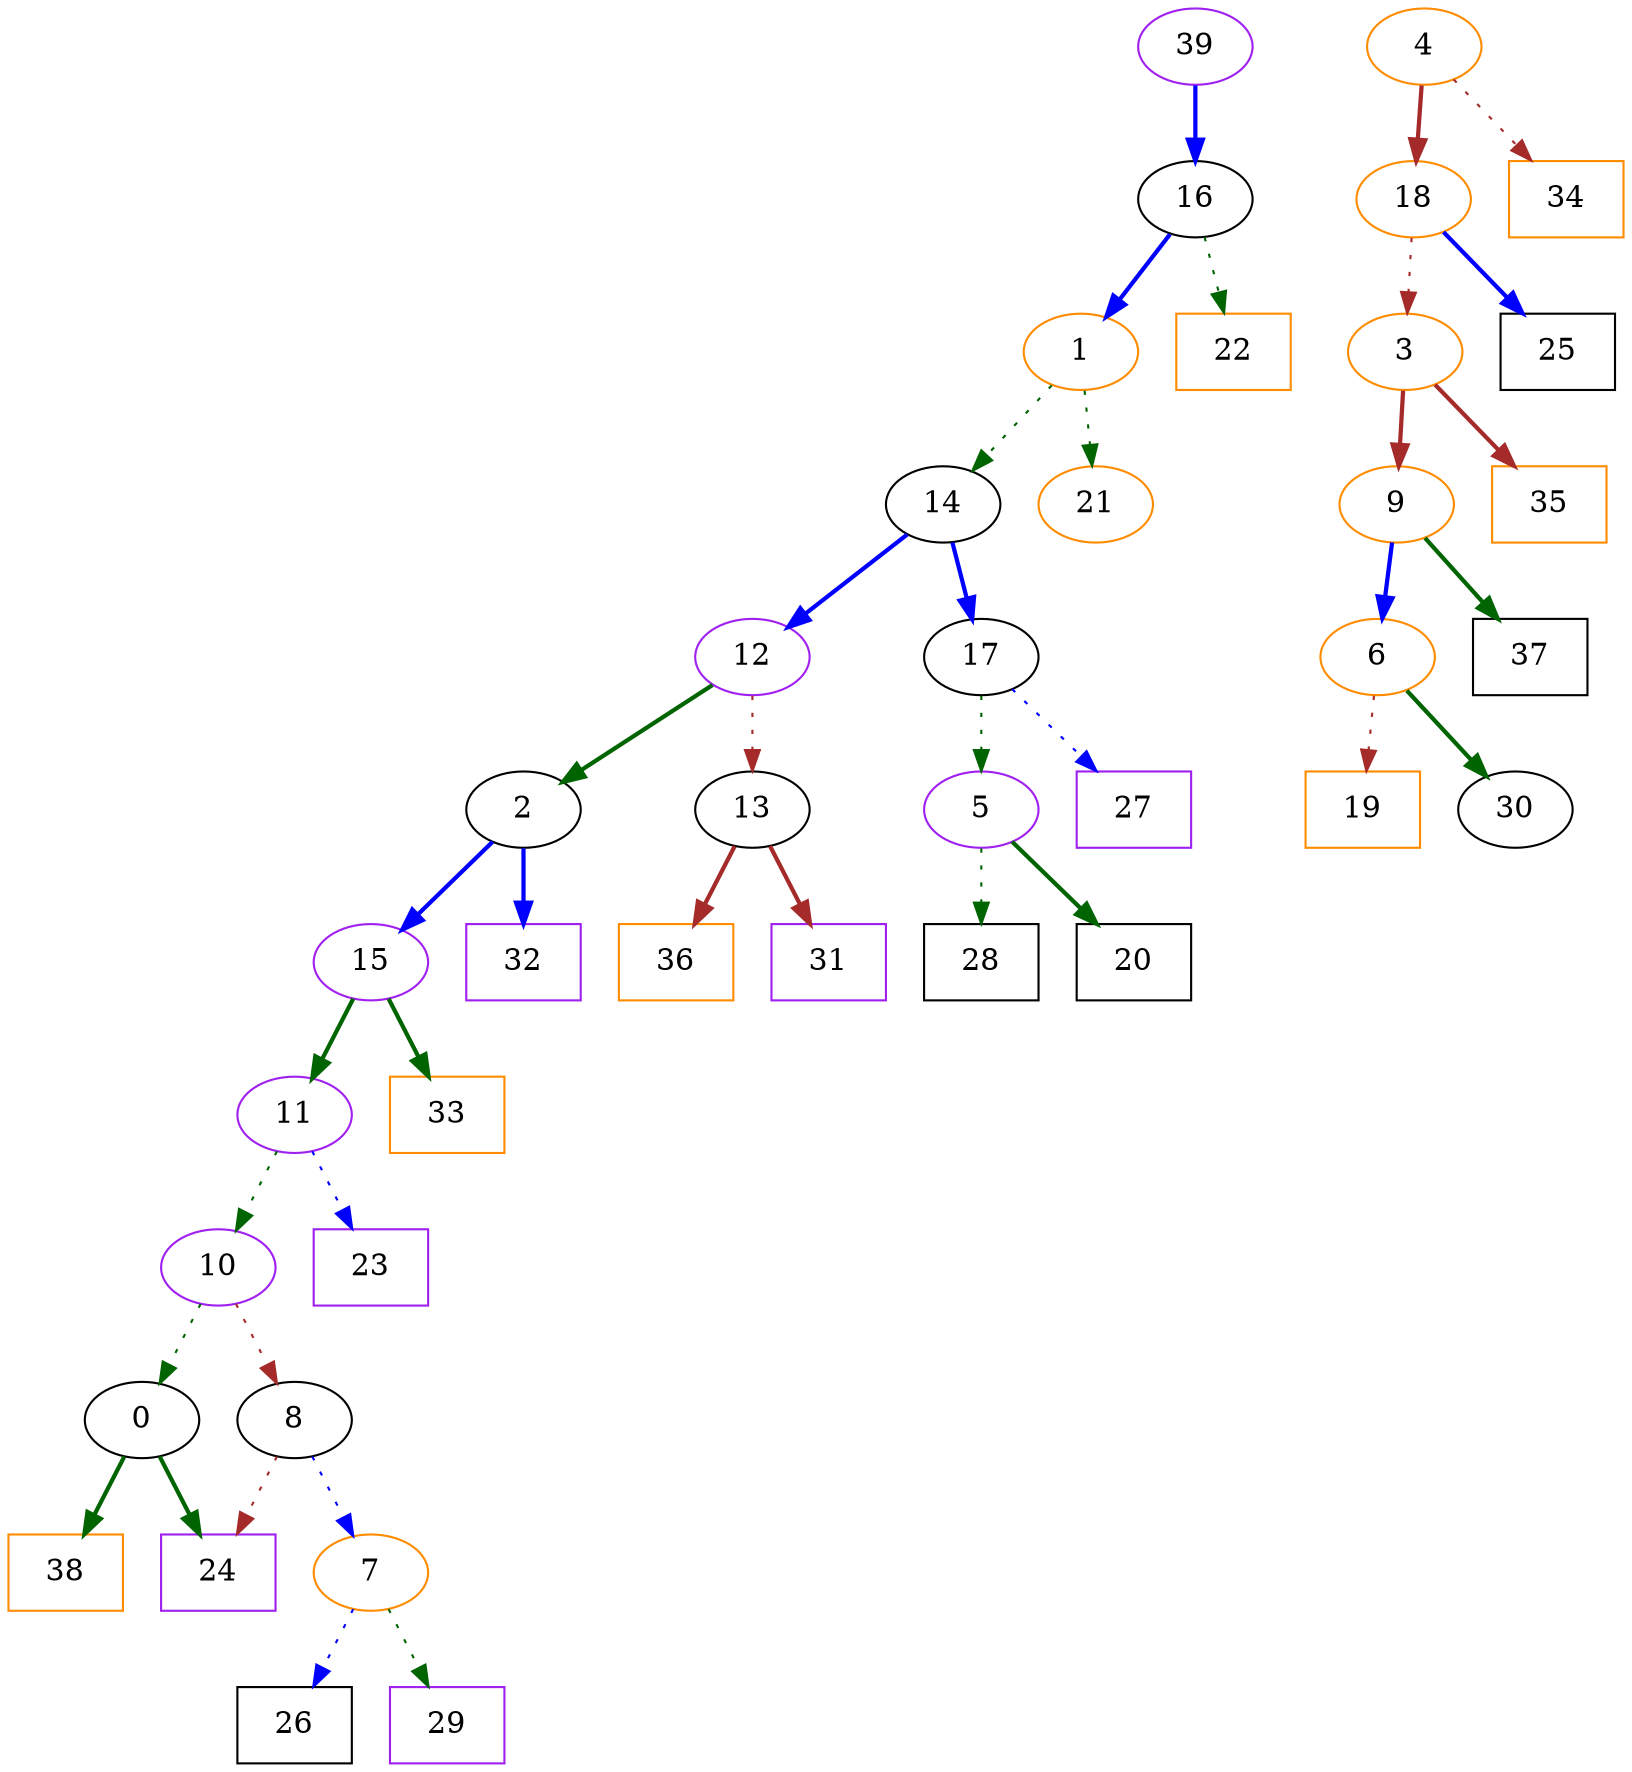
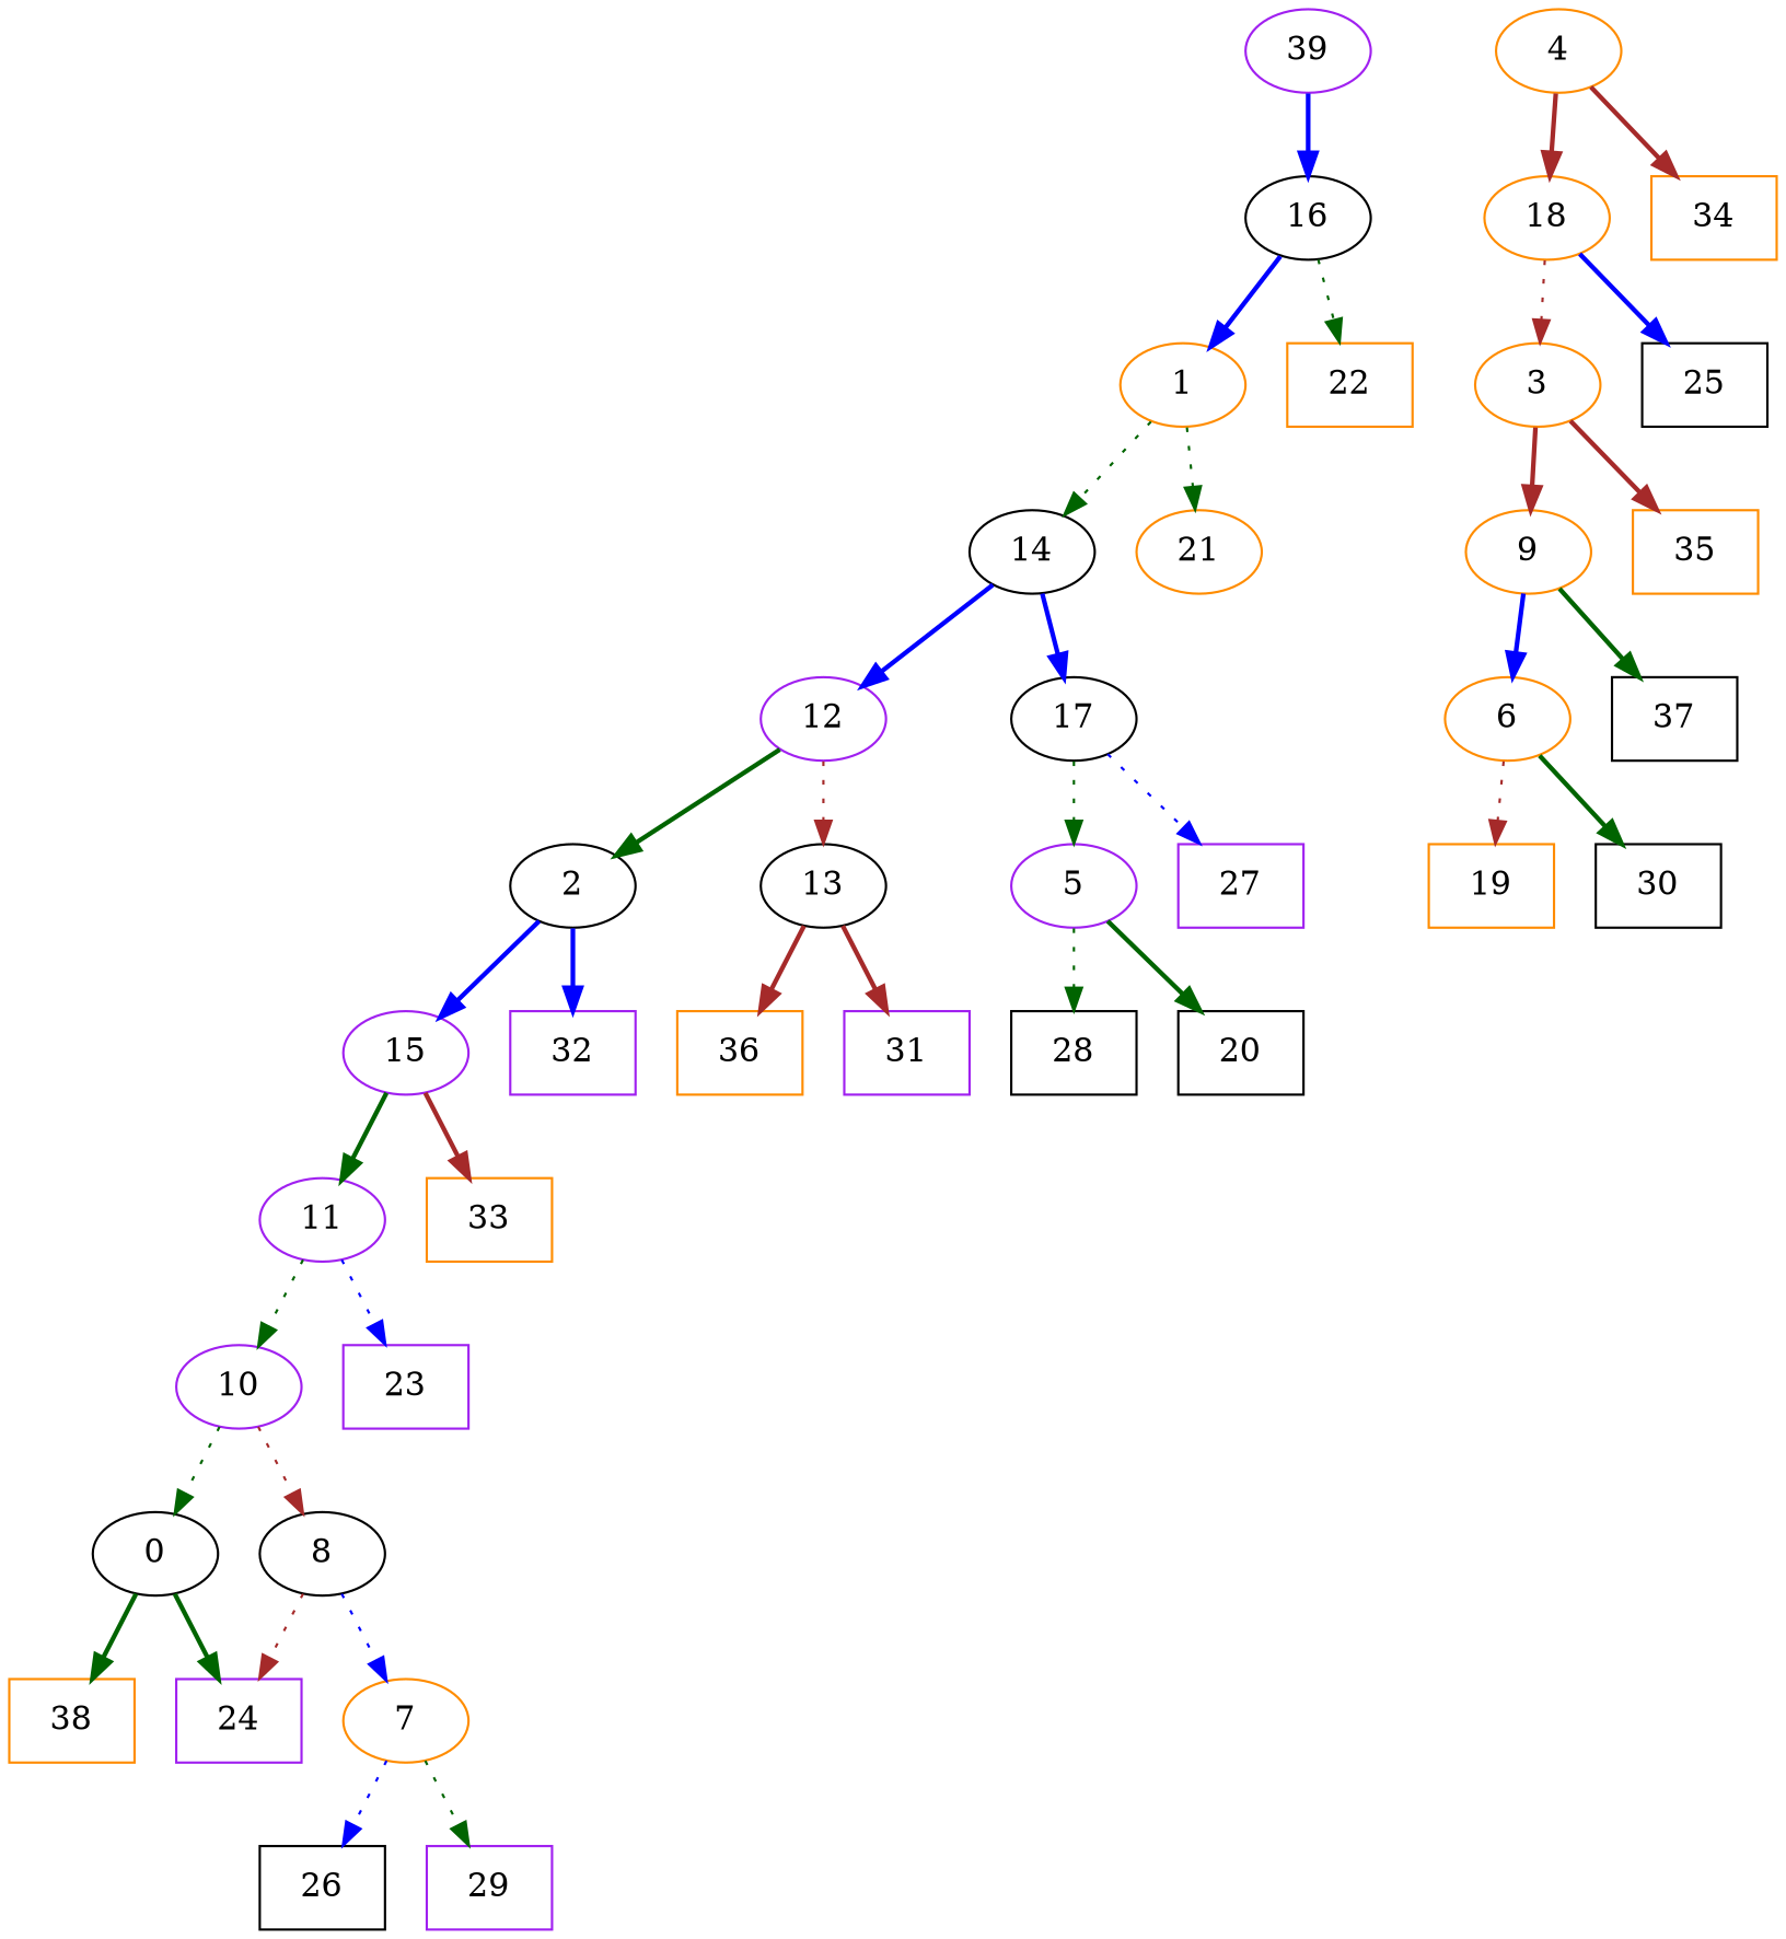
  digraph {
    node [color=darkorange]
    edge [color=darkgreen style=bold]
    n1 [color=black label=0]
    n2 [label=38 shape=box]
    n3 [color=purple label=24 shape=box]
    n4 [label=1]
    n5 [color=black label=14]
    n6 [label=21 shape=ellipse]
    n7 [color=purple label=12]
    n8 [color=black label=17]
    n9 [color=black label=2]
    n10 [color=purple label=15]
    n11 [color=purple label=32 shape=box]
    n12 [color=purple label=11]
    n13 [label=33 shape=box]
    n14 [label=3]
    n15 [label=9]
    n16 [label=35 shape=box]
    n17 [label=6]
    n18 [color=black label=37 shape=box]
    n19 [label=4]
    n20 [label=18]
    n21 [label=34 shape=box]
    n22 [color=black label=25 shape=box]
    n23 [color=purple label=5]
    n24 [color=black label=28 shape=box]
    n25 [color=black label=20 shape=box]
    n26 [label=19 shape=box]
-   n27 [color=black label=30 shape=ellipse]
+   n27 [color=black label=30 shape=box]
    n28 [label=7]
    n29 [color=black label=26 shape=box]
    n30 [color=purple label=29 shape=box]
    n31 [color=black label=8]
    n32 [color=purple label=10]
    n33 [color=purple label=23 shape=box]
    n34 [color=black label=13]
    n35 [label=36 shape=box]
    n36 [color=purple label=31 shape=box]
    n37 [color=purple label=27 shape=box]
    n38 [color=black label=16]
    n39 [label=22 shape=box]
    n40 [color=purple label=39]
    n1 -> n2
    n1 -> n3
    n4 -> n5 [style=dotted]
    n4 -> n6 [style=dotted]
    n5 -> n7 [color=blue]
    n5 -> n8 [color=blue]
    n7 -> n9
    n7 -> n34 [color=brown style=dotted]
    n8 -> n23 [style=dotted]
    n8 -> n37 [color=blue style=dotted]
    n9 -> n10 [color=blue]
    n9 -> n11 [color=blue]
    n10 -> n12
-   n10 -> n13
+   n10 -> n13 [color=brown]
    n12 -> n32 [style=dotted]
    n12 -> n33 [color=blue style=dotted]
    n14 -> n15 [color=brown]
    n14 -> n16 [color=brown]
    n15 -> n17 [color=blue]
    n15 -> n18
    n17 -> n26 [color=brown style=dotted]
    n17 -> n27
    n19 -> n20 [color=brown]
-   n19 -> n21 [color=brown style=dotted]
+   n19 -> n21 [color=brown]
    n20 -> n14 [color=brown style=dotted]
    n20 -> n22 [color=blue]
    n23 -> n24 [style=dotted]
    n23 -> n25
    n28 -> n29 [color=blue style=dotted]
    n28 -> n30 [style=dotted]
    n31 -> n3 [color=brown style=dotted]
    n31 -> n28 [color=blue style=dotted]
    n32 -> n1 [style=dotted]
    n32 -> n31 [color=brown style=dotted]
    n34 -> n35 [color=brown]
    n34 -> n36 [color=brown]
    n38 -> n4 [color=blue]
    n38 -> n39 [style=dotted]
    n40 -> n38 [color=blue]
  }
